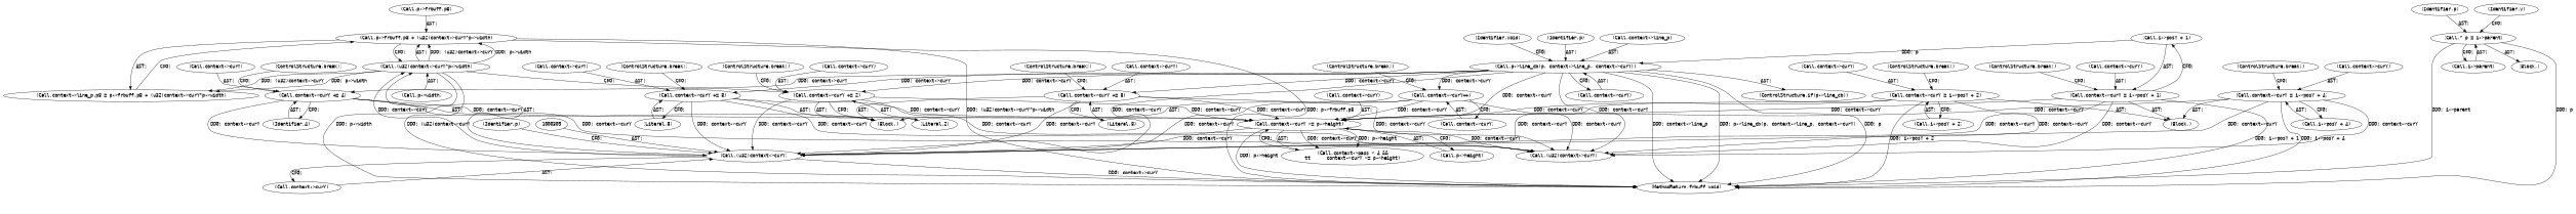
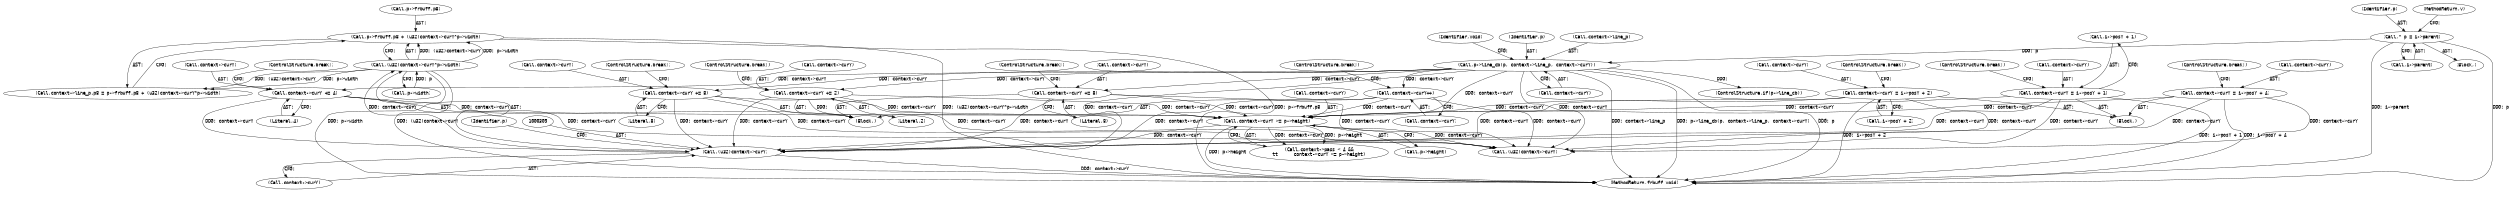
  digraph {
    fontname="DejaVu Sans Mono"
    node [fontname="DejaVu Sans Mono"]
    edge [fontname="DejaVu Sans Mono"]
    n1 [label="(Call,p->frbuff.p8 + (u32)context->curY*p->width)"]
    n2 [label="(Call,(u32)context->curY*p->width)"]
    n3 [label="(Call,context->line_p.p8 = p->frbuff.p8 + (u32)context->curY*p->width)"]
    n4 [label="(MethodReturn,frbuff void)"]
    n5 [label="(Call,p->width)"]
    n6 [label="(Call,(u32)context->curY)"]
    n7 [label="(Call,context->curY)"]
    n8 [label="(Call,context->curY += 4)"]
    n9 [label="(Call,context->curY >= p->height)"]
    n10 [label="(Block,)"]
-   n11 [label="(Identifier,4)"]
+   n11 [label="(Literal,4)"]
    n12 [label="(Call,(u32)context->curY)"]
    n13 [label="(Call,p->height)"]
    n14 [label="(Call,context->pass < 4 &&\n\t\t      context->curY >= p->height)"]
    n15 [label="(Call,p->line_cb(p, context->line_p, context->curY))"]
    n16 [label="(Call,context->curY++)"]
    n17 [label="(Call,context->curY += 8)"]
    n18 [label="(Call,context->curY += 2)"]
    n19 [label="(Call,context->curY += 8)"]
    n20 [label="(ControlStructure,if(p->line_cb))"]
    n21 [label="(Call,context->curY)"]
    n22 [label="(Call,context->curY)"]
    n23 [label="(Literal,8)"]
    n24 [label="(Literal,2)"]
    n25 [label="(Literal,8)"]
    n26 [label="(Call,* p = i->parent)"]
    n27 [label="(Call,i->parent)"]
    n28 [label="(Block,)"]
    n29 [label="(Call,context->curY = i->posY + 2)"]
    n30 [label="(Block,)"]
    n31 [label="(Call,i->posY + 2)"]
    n32 [label="(Call,context->curY = i->posY + 4)"]
-   n33 [label="(Call,i->posY + 4)"]
    n34 [label="(Call,context->curY = i->posY + 1)"]
    n35 [label="(Call,i->posY + 1)"]
    n36 [label="(ControlStructure,break;)"]
    n37 [label="(ControlStructure,break;)"]
    n38 [label="(Call,context->line_p)"]
-   n39 [label="(Identifier,v)"]
+   n39 [label="(MethodReturn,v)"]
    n40 [label="(Call,context->curY)"]
    n41 [label="(Call,context->curY)"]
    n42 [label="(ControlStructure,break;)"]
    n43 [label="(ControlStructure,break;)"]
    n44 [label="(Identifier,void)"]
    n45 [label="(Call,p->frbuff.p8)"]
    n46 [label="(ControlStructure,break;)"]
    n47 [label="(Identifier,p)"]
    n48 [label="(Call,context->curY)"]
    n49 [label="(Call,context->curY)"]
    n50 [label="(Identifier,p)"]
    n51 [label="(Call,context->curY)"]
    n52 [label="(Call,context->curY)"]
    n53 [label="(ControlStructure,break;)"]
    n54 [label="(ControlStructure,break;)"]
    n55 [label="(Call,context->curY)"]
    n56 [label="(Call,context->curY)"]
    n57 [label="(Identifier,p)"]
    n58 [label="(ControlStructure,break;)"]
    1000309
    n1 -> n2 [label="CFG: "]
    n1 -> n3 [label="AST: "]
    n1 -> n4 [label="DDG: (u32)context->curY*p->width"]
    n1 -> n4 [label="DDG: p->frbuff.p8"]
    n2 -> n1 [label="AST: "]
    n2 -> n1 [label="DDG: (u32)context->curY"]
    n2 -> n1 [label="DDG: p->width"]
    n2 -> n3 [label="DDG: (u32)context->curY"]
    n2 -> n3 [label="DDG: p->width"]
    n2 -> n4 [label="DDG: p->width"]
    n2 -> n4 [label="DDG: (u32)context->curY"]
-   n2 -> n18 [label="CFG: "]
+   n2 -> n5 [label="CFG: "]
    n3 -> n1 [label="CFG: "]
-   n5 -> n2 [label="AST: "]
+   n5 -> n2 [label="DDG: p"]
    n6 -> n2 [label="AST: "]
    n6 -> n2 [label="DDG: context->curY"]
    n6 -> n4 [label="DDG: context->curY"]
    n6 -> n7 [label="CFG: "]
    n7 -> n6 [label="AST: "]
    n8 -> n6 [label="DDG: context->curY"]
    n8 -> n9 [label="DDG: context->curY"]
    n8 -> n10 [label="AST: "]
    n8 -> n11 [label="CFG: "]
    n8 -> n12 [label="DDG: context->curY"]
    n9 -> n4 [label="DDG: p->height"]
    n9 -> n6 [label="DDG: context->curY"]
    n9 -> n12 [label="DDG: context->curY"]
    n9 -> n13 [label="CFG: "]
    n9 -> n14 [label="AST: "]
    n9 -> n14 [label="DDG: context->curY"]
    n9 -> n14 [label="DDG: p->height"]
    n11 -> n8 [label="AST: "]
    n13 -> n9 [label="AST: "]
    n14 -> n9 [label="CFG: "]
    n15 -> n4 [label="DDG: context->line_p"]
    n15 -> n4 [label="DDG: p->line_cb(p, context->line_p, context->curY)"]
    n15 -> n4 [label="DDG: p"]
    n15 -> n6 [label="DDG: context->curY"]
    n15 -> n8 [label="DDG: context->curY"]
    n15 -> n9 [label="DDG: context->curY"]
    n15 -> n12 [label="DDG: context->curY"]
    n15 -> n16 [label="DDG: context->curY"]
    n15 -> n17 [label="DDG: context->curY"]
    n15 -> n18 [label="DDG: context->curY"]
    n15 -> n19 [label="DDG: context->curY"]
-   n15 -> n20 [label="AST: "]
+   n15 -> n20 [label="DDG: "]
    n15 -> n21 [label="CFG: "]
    n16 -> n6 [label="DDG: context->curY"]
    n16 -> n9 [label="DDG: context->curY"]
    n16 -> n10 [label="AST: "]
    n16 -> n12 [label="DDG: context->curY"]
    n16 -> n22 [label="CFG: "]
    n17 -> n6 [label="DDG: context->curY"]
    n17 -> n9 [label="DDG: context->curY"]
    n17 -> n10 [label="AST: "]
    n17 -> n12 [label="DDG: context->curY"]
    n17 -> n23 [label="CFG: "]
    n18 -> n6 [label="DDG: context->curY"]
    n18 -> n9 [label="DDG: context->curY"]
    n18 -> n10 [label="AST: "]
    n18 -> n12 [label="DDG: context->curY"]
-   n18 -> n24 [label="CFG: "]
+   n18 -> n24 [label="DDG: "]
    n19 -> n6 [label="DDG: context->curY"]
    n19 -> n9 [label="DDG: context->curY"]
    n19 -> n10 [label="AST: "]
    n19 -> n12 [label="DDG: context->curY"]
    n19 -> n25 [label="CFG: "]
    n21 -> n15 [label="AST: "]
    n22 -> n16 [label="AST: "]
    n23 -> n17 [label="AST: "]
    n24 -> n18 [label="AST: "]
    n25 -> n19 [label="AST: "]
    n26 -> n4 [label="DDG: p"]
    n26 -> n4 [label="DDG: i->parent"]
-   n35 -> n15 [label="DDG: p"]
+   n26 -> n15 [label="DDG: p"]
    n26 -> n27 [label="CFG: "]
    n26 -> n28 [label="AST: "]
    n27 -> n26 [label="AST: "]
    n29 -> n4 [label="DDG: i->posY + 2"]
    n29 -> n6 [label="DDG: context->curY"]
    n29 -> n9 [label="DDG: context->curY"]
    n29 -> n12 [label="DDG: context->curY"]
    n29 -> n30 [label="AST: "]
    n29 -> n31 [label="CFG: "]
    n31 -> n29 [label="AST: "]
    n32 -> n4 [label="DDG: i->posY + 4"]
    n32 -> n6 [label="DDG: context->curY"]
    n32 -> n9 [label="DDG: context->curY"]
    n32 -> n12 [label="DDG: context->curY"]
    n32 -> n30 [label="AST: "]
-   n32 -> n33 [label="CFG: "]
-   n33 -> n32 [label="AST: "]
    n34 -> n4 [label="DDG: i->posY + 1"]
    n34 -> n6 [label="DDG: context->curY"]
    n34 -> n9 [label="DDG: context->curY"]
    n34 -> n12 [label="DDG: context->curY"]
    n34 -> n30 [label="AST: "]
    n34 -> n35 [label="CFG: "]
    n35 -> n34 [label="AST: "]
    n36 -> n18 [label="CFG: "]
    n37 -> n32 [label="CFG: "]
    n38 -> n15 [label="AST: "]
    n39 -> n26 [label="CFG: "]
    n40 -> n17 [label="AST: "]
    n41 -> n29 [label="AST: "]
    n42 -> n34 [label="CFG: "]
    n43 -> n19 [label="CFG: "]
    n44 -> n15 [label="CFG: "]
    n45 -> n1 [label="AST: "]
    n46 -> n29 [label="CFG: "]
    n47 -> n15 [label="AST: "]
    n48 -> n18 [label="AST: "]
    n49 -> n8 [label="AST: "]
    n50 -> n26 [label="AST: "]
    n51 -> n9 [label="AST: "]
    n52 -> n32 [label="AST: "]
    n53 -> n8 [label="CFG: "]
    n54 -> n16 [label="CFG: "]
    n55 -> n34 [label="AST: "]
    n56 -> n19 [label="AST: "]
    n57 -> n6 [label="CFG: "]
    n58 -> n17 [label="CFG: "]
    1000309 -> n6 [label="AST: "]
  }
